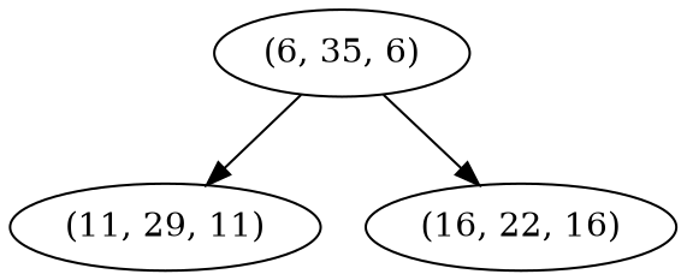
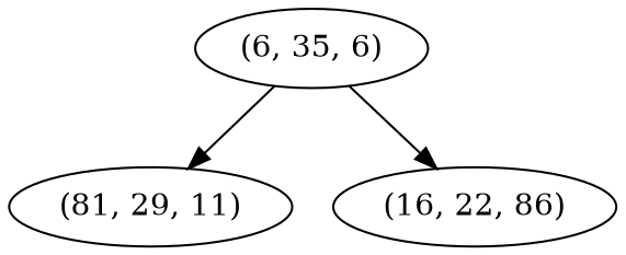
  digraph {
    "(6, 35, 6)"
-   "(11, 29, 11)"
-   "(16, 22, 16)"
+   "(11, 29, 11)" [label="(81, 29, 11)"]
+   "(16, 22, 16)" [label="(16, 22, 86)"]
    "(6, 35, 6)" -> "(11, 29, 11)"
    "(6, 35, 6)" -> "(16, 22, 16)"
  }
